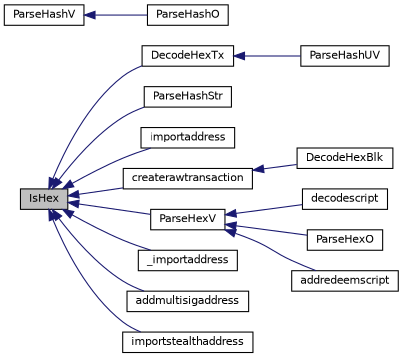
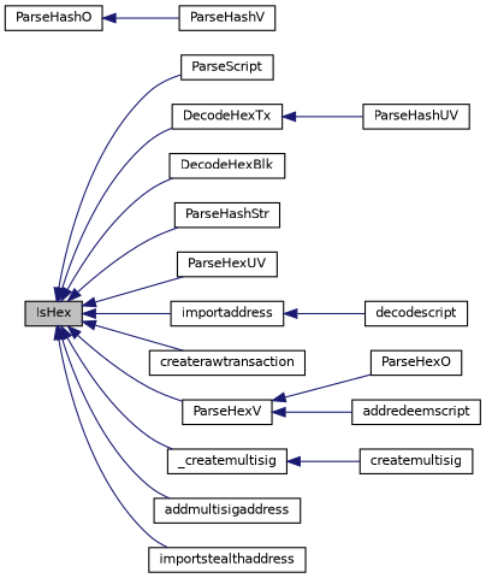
  digraph {
    rankdir=LR
    node [color=black fillcolor=white fontname=Helvetica fontsize=10 shape=record style=filled]
    edge [color=midnightblue dir=back fontname=Helvetica fontsize=10 labelfontname=Helvetica labelfontsize=10 style=solid]
    n1 [fillcolor=grey75 fontcolor=black height=0.2 label=IsHex width=0.4]
+   n2 [height=0.2 label=ParseScript width=0.4]
    n3 [height=0.2 label=DecodeHexTx width=0.4]
    n4 [height=0.2 label=DecodeHexBlk width=0.4]
    n5 [height=0.2 label=ParseHashStr width=0.4]
+   n6 [height=0.2 label=ParseHexUV width=0.4]
    n7 [height=0.2 label=importaddress width=0.4]
    n8 [height=0.2 label=createrawtransaction width=0.4]
    n9 [height=0.2 label=ParseHexV width=0.4]
-   n10 [height=0.2 label=_importaddress width=0.4]
+   n10 [height=0.2 label=_createmultisig width=0.4]
    n11 [height=0.2 label=addmultisigaddress width=0.4]
    n12 [height=0.2 label=importstealthaddress width=0.4]
    n13 [height=0.2 label=ParseHashUV width=0.4]
    n14 [height=0.2 label=ParseHashV width=0.4]
    n15 [height=0.2 label=ParseHashO width=0.4]
    n16 [height=0.2 label=decodescript width=0.4]
    n17 [height=0.2 label=ParseHexO width=0.4]
    n18 [height=0.2 label=addredeemscript width=0.4]
+   n19 [height=0.2 label=createmultisig width=0.4]
+   n1 -> n2
    n1 -> n3
-   n8 -> n4
+   n1 -> n4
    n1 -> n5
+   n1 -> n6
    n1 -> n7
    n1 -> n8
    n1 -> n9
    n1 -> n10
    n1 -> n11
    n1 -> n12
    n3 -> n13
-   n9 -> n16
+   n7 -> n16
    n9 -> n17
    n9 -> n18
-   n14 -> n15
+   n10 -> n19
+   n15 -> n14
  }
